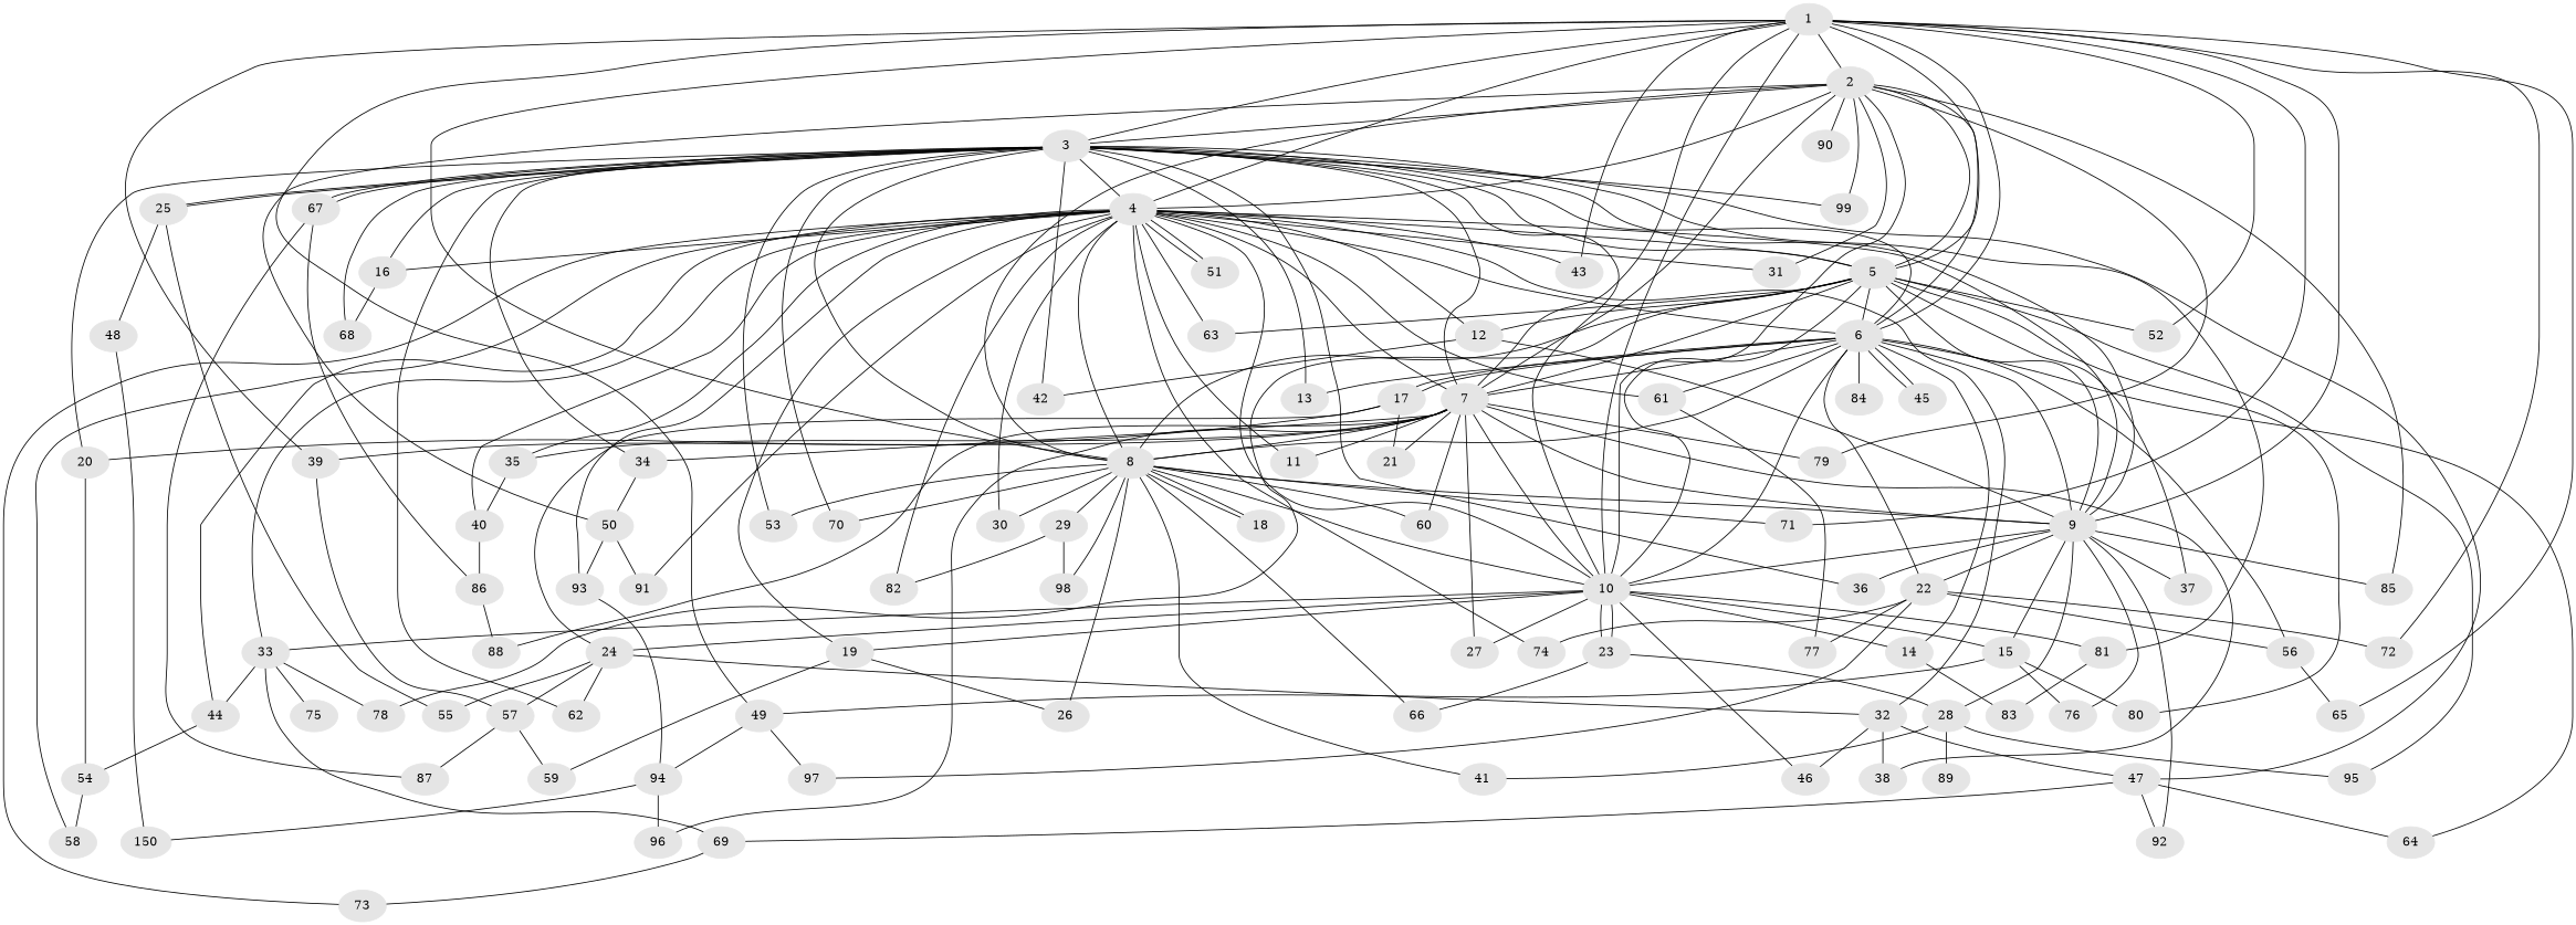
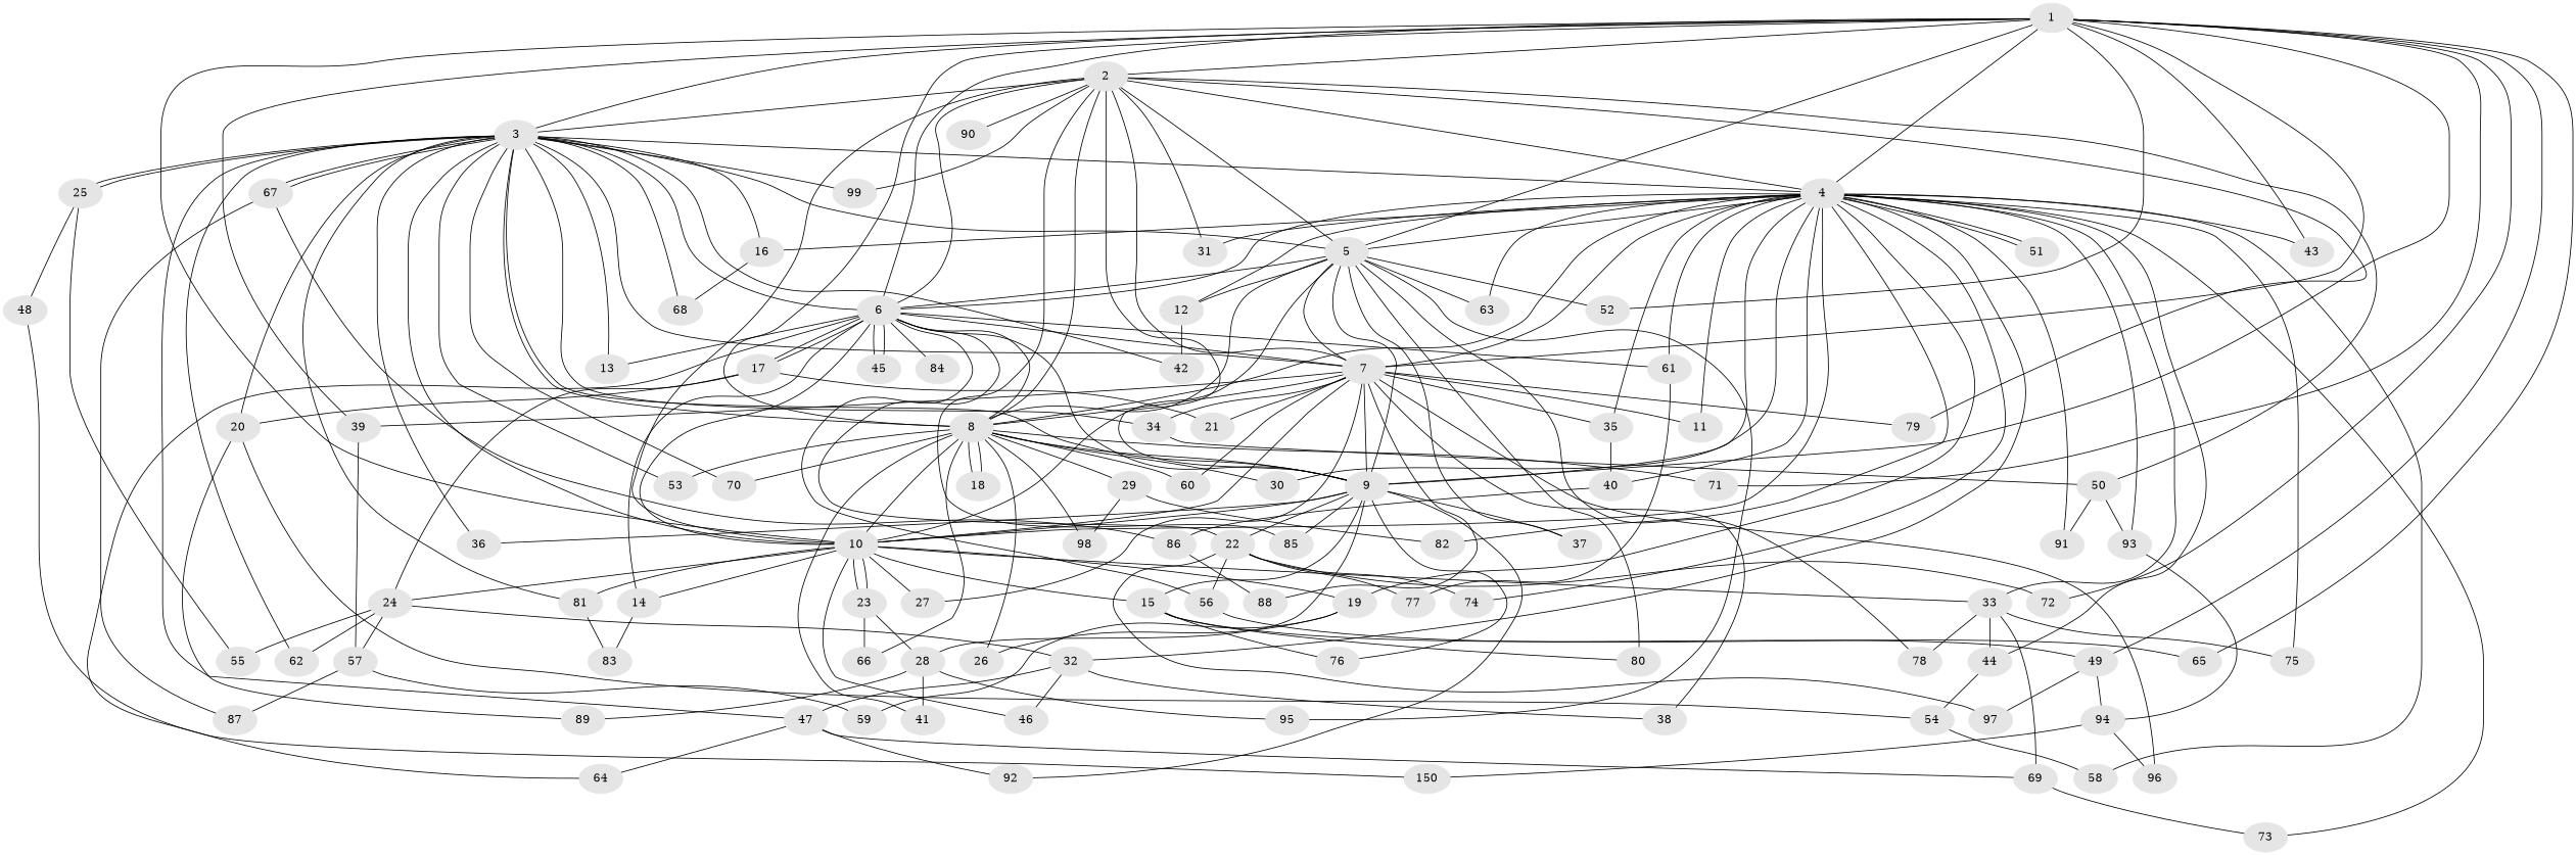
  graph {
    node [color=gray90 style=filled]
    1
    2
    3
    4
    5
    6
    7
    8
    9
    10
    39
    43
    49
    52
    65
    71
    72
    31
    50
    79
    85
    90
    99
    13
    16
    20
    25
    34
    36
    42
    47
    53
    62
    67
    68
    70
    81
    11
    12
    19
    30
    32
    33
    35
    40
    44
    51
    58
    61
    63
    73
    74
    75
    82
    91
    93
    37
    78
    80
    95
    14
    17
    22
    45
    56
    64
    84
    21
    27
    38
    60
    88
    96
    18
    26
    29
    41
    66
    98
    15
    28
    76
    92
    23
    24
    46
    57
    97
    94
    n90 [label=150]
    48
    54
    89
    55
    69
    86
    87
    83
    59
    77
    1 -- 2
    1 -- 3
    1 -- 4
    1 -- 5
    1 -- 6
    1 -- 7
    1 -- 8
    1 -- 9
    1 -- 10
    1 -- 39
    1 -- 43
    1 -- 49
    1 -- 52
    1 -- 65
    1 -- 71
    1 -- 72
    2 -- 3
    2 -- 4
    2 -- 5
    2 -- 6
    2 -- 7
    2 -- 8
-   12 -- 9
+   2 -- 9
    2 -- 10
    2 -- 31
    2 -- 50
    2 -- 79
    2 -- 85
    2 -- 90
    2 -- 99
    3 -- 4
    3 -- 5
    3 -- 6
    3 -- 7
    3 -- 8
    3 -- 9
    3 -- 10
    3 -- 99
    3 -- 13
    3 -- 16
    3 -- 20
    3 -- 25
    3 -- 25
    3 -- 34
    3 -- 36
    3 -- 42
    3 -- 47
    3 -- 53
    3 -- 62
    3 -- 67
    3 -- 67
    3 -- 68
    3 -- 70
    3 -- 81
    4 -- 5
    4 -- 6
    4 -- 7
    4 -- 8
    4 -- 9
    4 -- 10
    4 -- 43
    4 -- 31
    4 -- 16
    4 -- 11
    4 -- 12
    4 -- 19
    4 -- 30
    4 -- 32
    4 -- 33
    4 -- 35
    4 -- 40
    4 -- 44
    4 -- 51
    4 -- 51
    4 -- 58
    4 -- 61
    4 -- 63
    4 -- 73
    4 -- 74
+   4 -- 75
    4 -- 82
    4 -- 91
    4 -- 93
    5 -- 6
    5 -- 7
    5 -- 8
    5 -- 9
    5 -- 10
    5 -- 52
    5 -- 12
    5 -- 63
    5 -- 37
    5 -- 78
    5 -- 80
    5 -- 95
    6 -- 7
    6 -- 8
    6 -- 9
    6 -- 10
    6 -- 13
    6 -- 61
    6 -- 14
    6 -- 17
    6 -- 17
    6 -- 22
    6 -- 45
    6 -- 45
    6 -- 56
    6 -- 64
    6 -- 84
    7 -- 8
    7 -- 9
    7 -- 10
    7 -- 39
    7 -- 79
    7 -- 34
    7 -- 11
    7 -- 35
    7 -- 21
    7 -- 27
    7 -- 38
    7 -- 60
    7 -- 88
    7 -- 96
    8 -- 9
    8 -- 10
    8 -- 71
    8 -- 53
    8 -- 70
    8 -- 30
    8 -- 60
    8 -- 18
    8 -- 18
    8 -- 26
    8 -- 29
    8 -- 41
    8 -- 66
    8 -- 98
    9 -- 10
    9 -- 85
    9 -- 36
    9 -- 37
    9 -- 22
    9 -- 15
    9 -- 28
    9 -- 76
    9 -- 92
    10 -- 81
    10 -- 19
    10 -- 33
    10 -- 14
    10 -- 27
    10 -- 15
    10 -- 23
    10 -- 23
    10 -- 24
    10 -- 46
    39 -- 57
    49 -- 97
    49 -- 94
    50 -- 91
    50 -- 93
    16 -- 68
    20 -- 54
+   20 -- 89
    25 -- 48
    25 -- 55
    34 -- 50
    47 -- 64
    47 -- 92
    47 -- 69
    67 -- 86
    67 -- 87
    81 -- 83
    12 -- 42
    19 -- 26
    19 -- 59
    32 -- 47
    32 -- 38
    32 -- 46
    33 -- 44
    33 -- 75
    33 -- 78
    33 -- 69
    35 -- 40
    40 -- 86
    44 -- 54
    61 -- 77
    93 -- 94
    14 -- 83
    17 -- 20
    17 -- 21
    17 -- 24
    22 -- 72
    22 -- 74
    22 -- 56
    22 -- 97
    22 -- 77
    56 -- 65
    29 -- 82
    29 -- 98
    15 -- 49
    15 -- 80
    15 -- 76
    28 -- 95
    28 -- 41
    28 -- 89
    23 -- 66
    23 -- 28
    24 -- 62
    24 -- 32
    24 -- 57
    24 -- 55
    57 -- 87
    57 -- 59
    94 -- 96
    94 -- n90
    48 -- n90
    54 -- 58
    69 -- 73
    86 -- 88
  }
